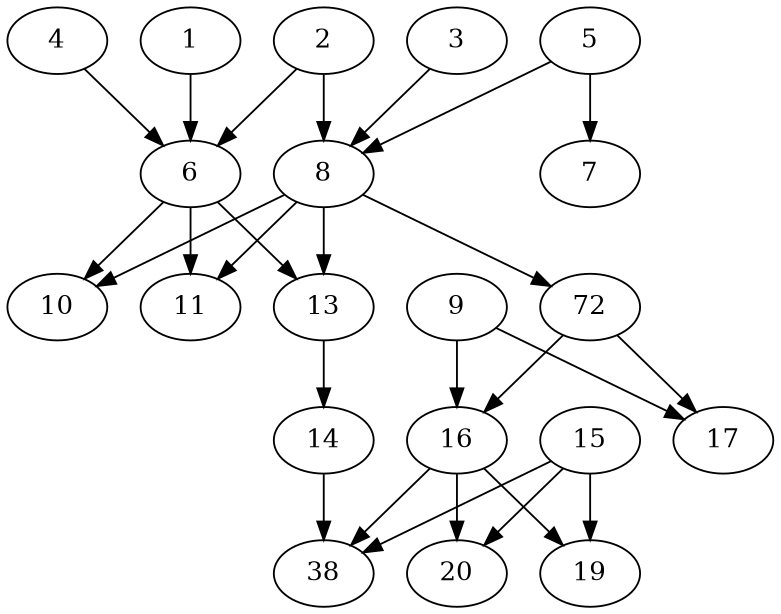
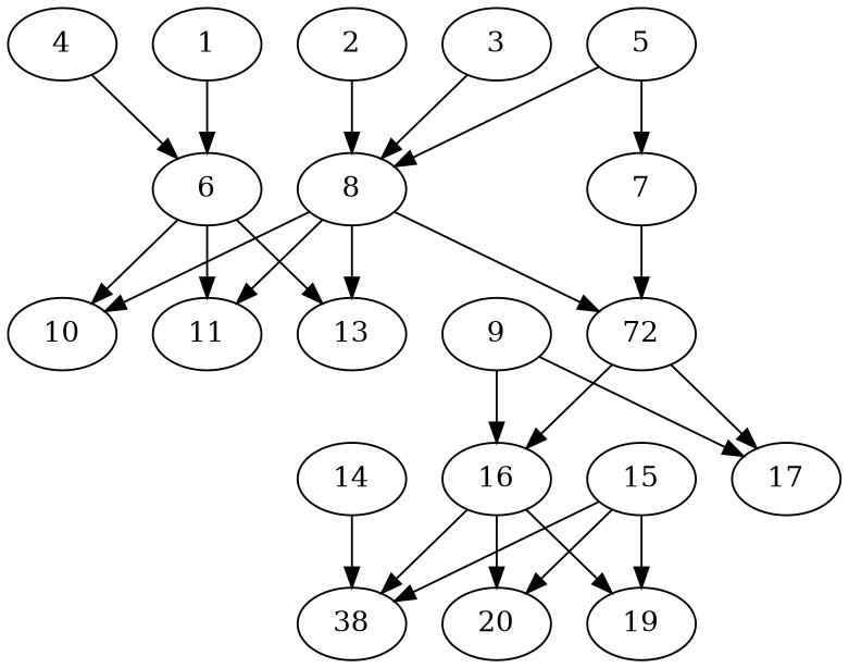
  digraph {
    node [alpha=0.07]
    1 [alpha=0.16 expect_size=20824064]
    6 [alpha=0.11 expect_size=23361536]
    10 [alpha=0.13 expect_size=48649216]
    11 [alpha=0.09 expect_size=47898624]
    13 [alpha=0.02 expect_size=22353920]
    14 [expect_size=21458944]
    2 [alpha=0.13 expect_size=17338368]
    8 [alpha=0.18 expect_size=37037056]
    n9 [alpha=0.20 expect_size=37880832 label=72]
    16 [alpha=0.14 expect_size=30276608]
    17 [expect_size=9163776]
    3 [alpha=0.20 expect_size=24757248]
    4 [expect_size=24048640]
    5 [alpha=0.17 expect_size=44787712]
    7 [alpha=0.04 expect_size=41450496]
    9 [alpha=0.18 expect_size=35379200]
    n17 [alpha=0.02 expect_size=17680384 label=38]
    19 [alpha=0.05 expect_size=13552640]
    20 [alpha=0.06 expect_size=8971264]
    15 [alpha=0.16 expect_size=37326848]
    1 -> 6
    6 -> 10
    6 -> 11
    6 -> 13
-   13 -> 14
    14 -> n17
-   2 -> 6
    2 -> 8
    8 -> 10
    8 -> 11
    8 -> 13
    8 -> n9
    n9 -> 16
    n9 -> 17
    16 -> n17
    16 -> 19
    16 -> 20
    3 -> 8
    4 -> 6
    5 -> 8
    5 -> 7
+   7 -> n9
    9 -> 16
    9 -> 17
    15 -> n17
    15 -> 19
    15 -> 20
  }
